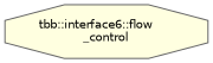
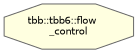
  digraph {
    rankdir=LR
-   n1 [color=grey40 fillcolor=lightyellow fontname=Helvetica fontsize=10 height=0.2 label="tbb::interface6::flow\l_control" shape=octagon style=filled width=0.4]
+   n1 [color=grey40 fillcolor=lightyellow fontname=Helvetica fontsize=10 height=0.2 label="tbb::tbb6::flow\l_control" shape=octagon style=filled width=0.4]
  }
